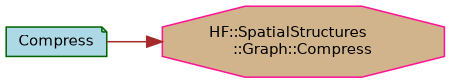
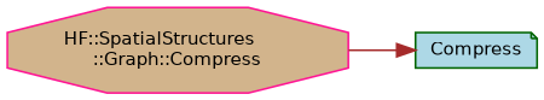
  digraph {
    rankdir=LR
    node [fontname=Helvetica fontsize=10 style=filled]
    n1 [color=darkgreen fillcolor=lightblue fontcolor=black height=0.2 label=Compress shape=note width=0.4]
    n2 [color=deeppink fillcolor=tan height=0.2 label="HF::SpatialStructures\l::Graph::Compress" shape=octagon width=0.4]
-   n1 -> n2 [color=brown fontname=Helvetica fontsize=10 labelfontname=Helvetica labelfontsize=10 style=solid]
+   n2 -> n1 [color=brown fontname=Helvetica fontsize=10 labelfontname=Helvetica labelfontsize=10 style=solid]
  }
